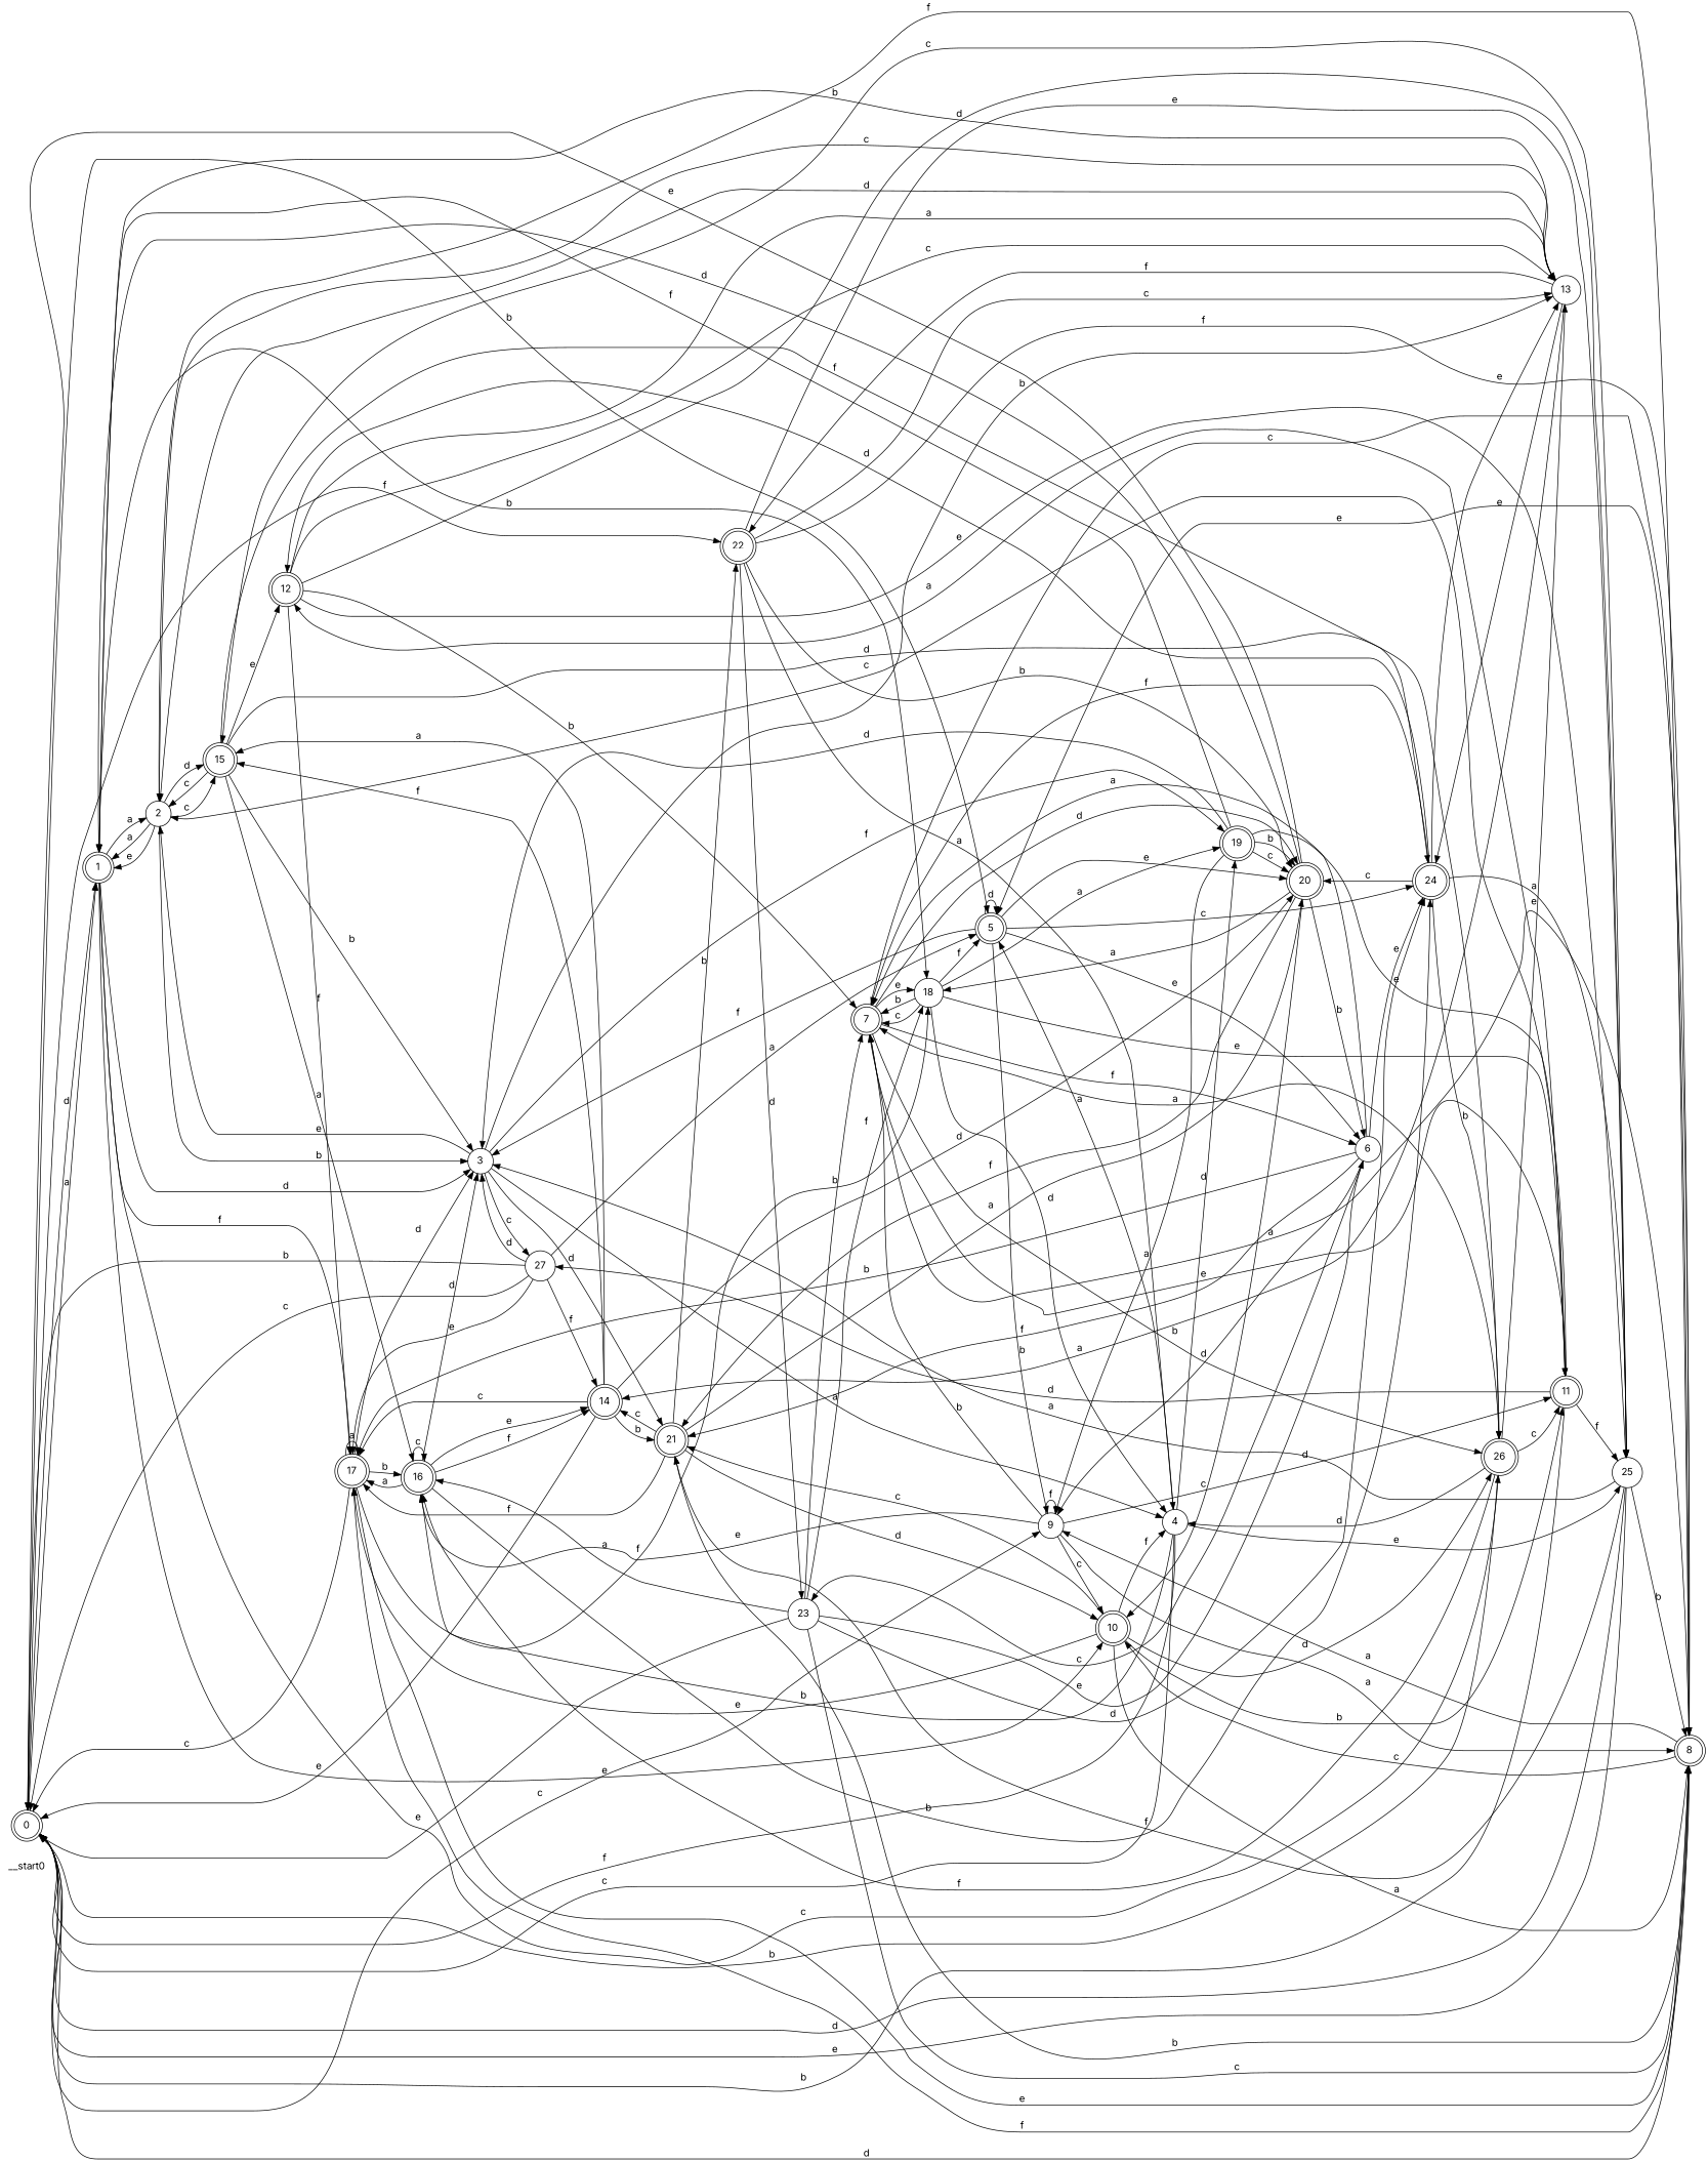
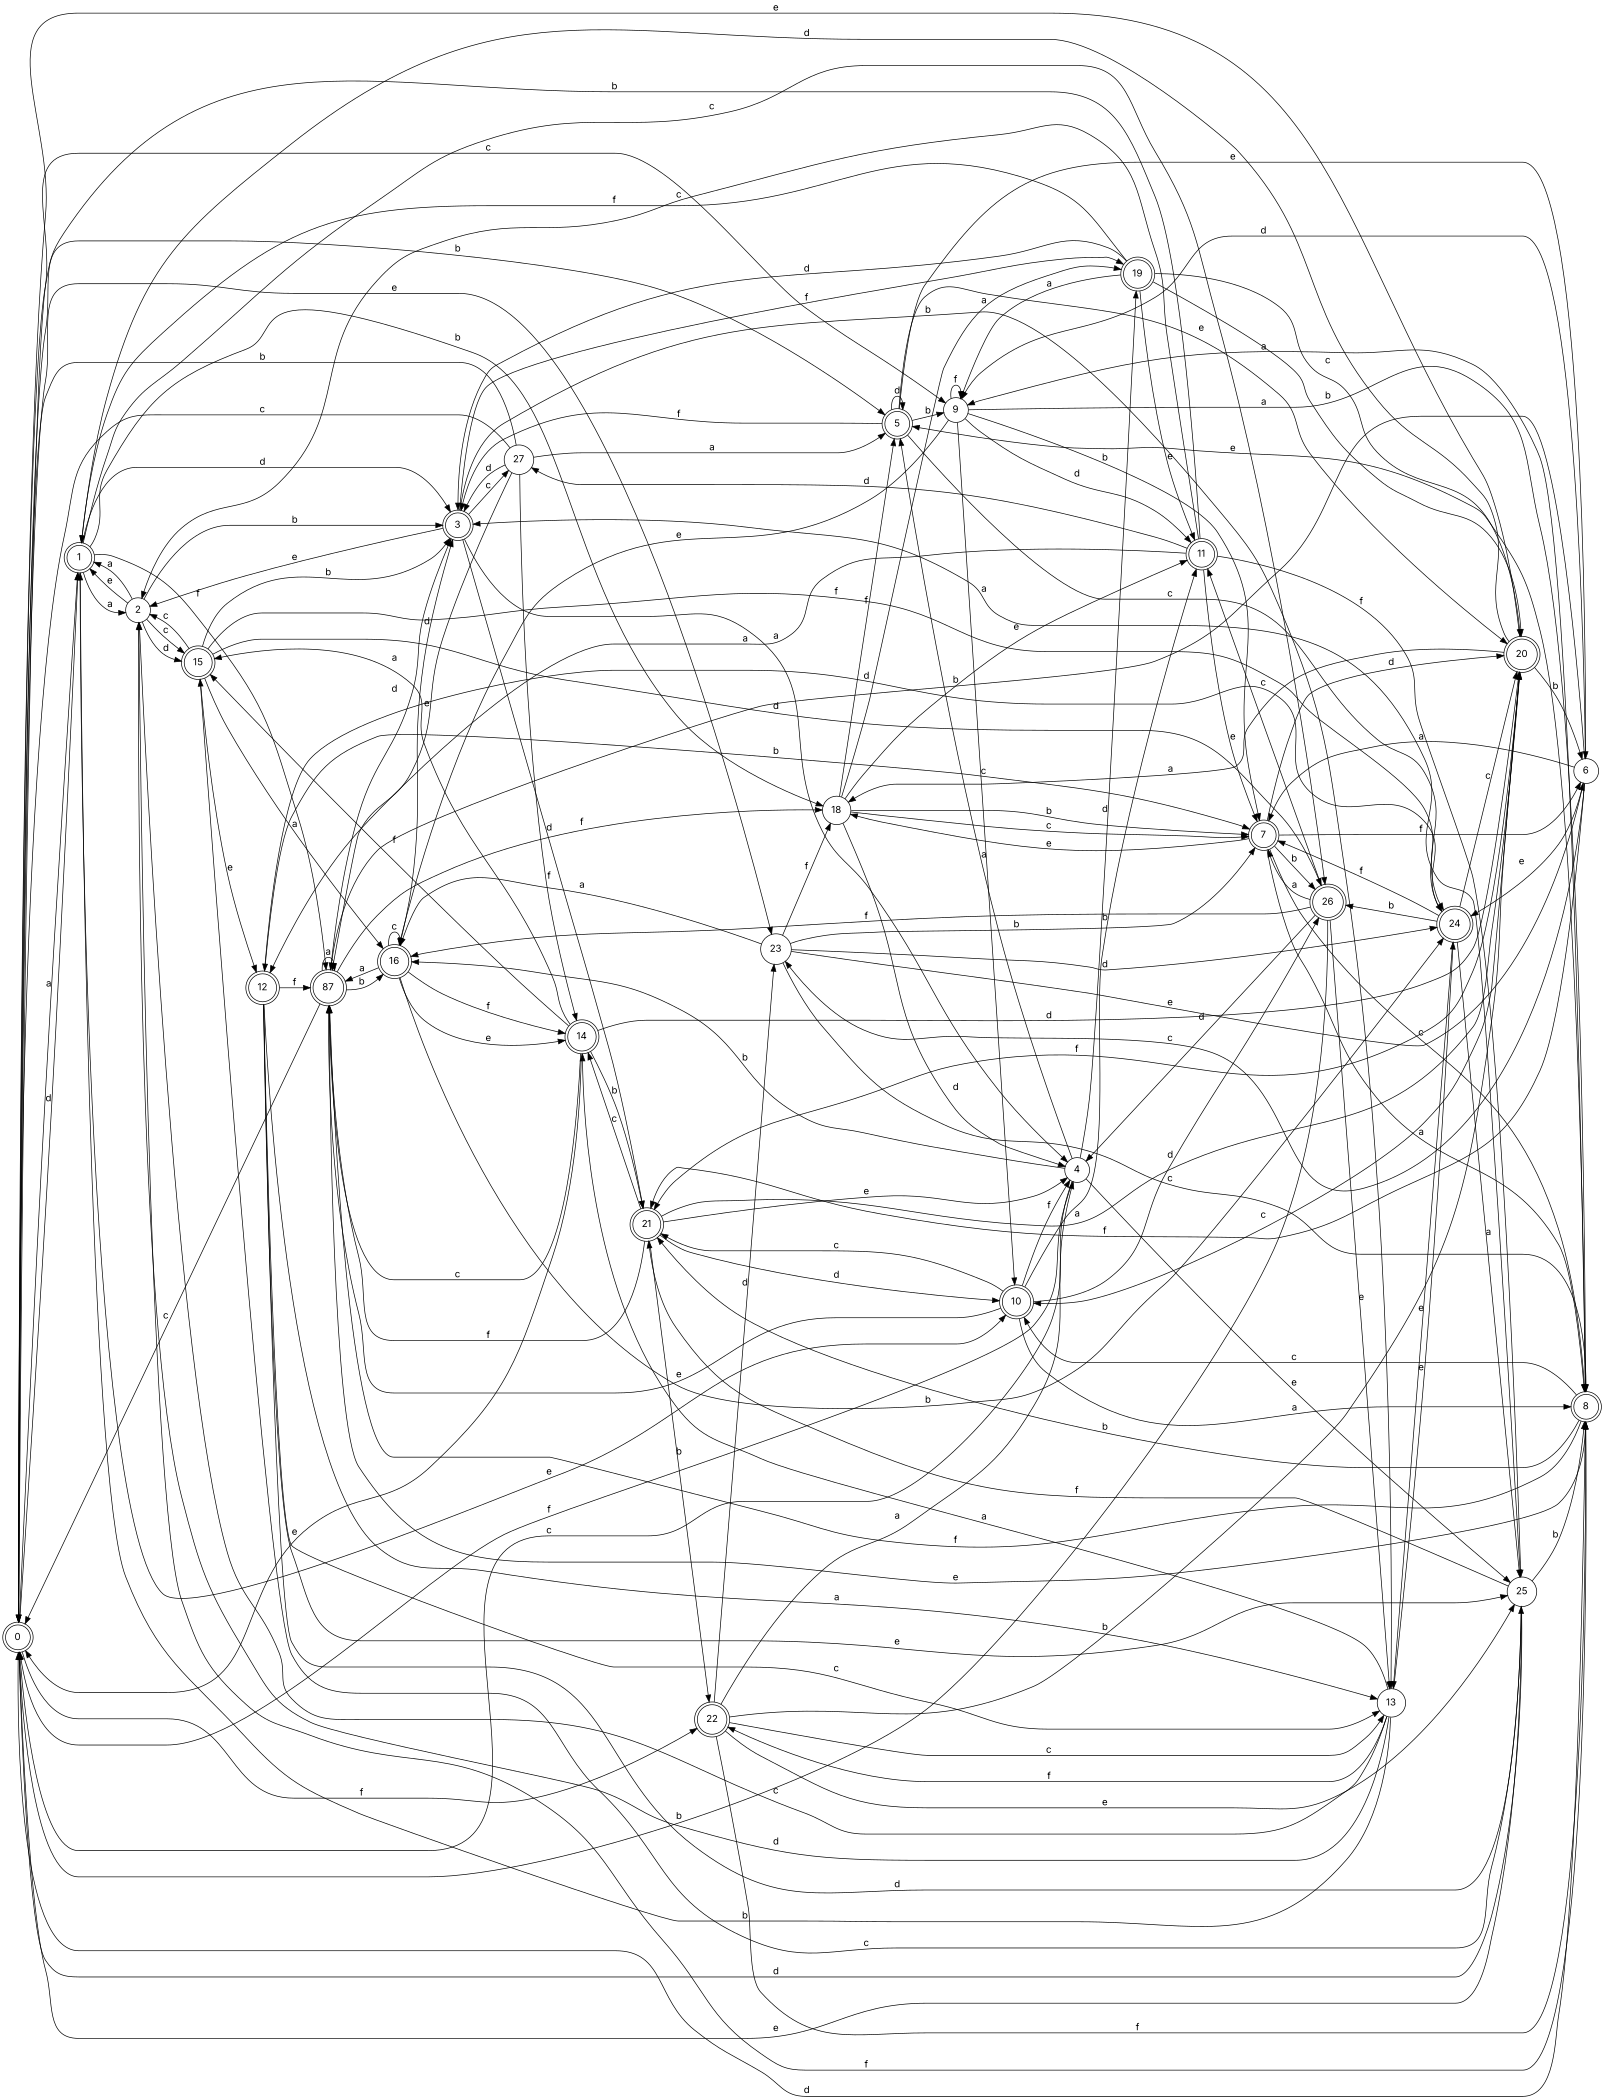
  digraph {
    fontname=Inter
    rankdir=LR
    node [fontname=Inter shape=doublecircle color=black fillcolor=white style="rounded,filled"]
    edge [fontname=Inter]
-   __start0 [shape=none color="" fillcolor="" style=""]
    n2 [label=0]
    n3 [label=1]
    n4 [label=5]
    n5 [label=9 shape=circle style=filled]
    n6 [label=22]
    n7 [label=23 shape=circle style=filled]
    n8 [label=2 shape=circle style=filled]
-   n9 [label=3 shape=circle]
+   n9 [label=3]
    n10 [label=10]
-   n11 [label=17]
+   n11 [label=87]
    n12 [label=18 shape=circle style=filled]
    n13 [label=26]
    n14 [label=6 shape=circle style=filled]
    n15 [label=20]
    n16 [label=24]
    n17 [label=8]
    n18 [label=16]
    n19 [label=7]
    n20 [label=11 style=filled]
    n21 [label=4 shape=circle style=filled]
    n22 [label=13 shape=circle style=filled]
    n23 [label=25 shape=circle style=filled]
    n24 [label=15]
    n25 [label=19]
    n26 [label=21]
    n27 [label=27 shape=circle style=filled]
    n28 [label=12]
    n29 [label=14]
    n2 -> n3 [label=a]
    n2 -> n3 [label=d]
    n2 -> n4 [label=b]
    n2 -> n5 [label=c]
    n2 -> n6 [label=f]
-   n7 -> n2 [label=e]
+   n2 -> n7 [label=e]
    n3 -> n8 [label=a]
    n3 -> n9 [label=d]
    n3 -> n10 [label=e]
    n3 -> n11 [label=f]
    n3 -> n12 [label=b]
    n3 -> n13 [label=c]
    n4 -> n4 [label=d]
    n4 -> n5 [label=b]
    n4 -> n9 [label=f]
    n4 -> n14 [label=e]
    n4 -> n15 [label=e]
    n4 -> n16 [label=c]
    n5 -> n5 [label=f]
    n5 -> n10 [label=c]
    n5 -> n17 [label=a]
    n5 -> n18 [label=e]
    n5 -> n19 [label=b]
    n5 -> n20 [label=d]
    n6 -> n7 [label=d]
    n6 -> n15 [label=b]
    n6 -> n17 [label=f]
    n6 -> n21 [label=a]
    n6 -> n22 [label=c]
    n6 -> n23 [label=e]
    n7 -> n12 [label=f]
    n7 -> n14 [label=e]
    n7 -> n16 [label=d]
    n7 -> n17 [label=c]
    n7 -> n18 [label=a]
    n7 -> n19 [label=b]
    n8 -> n3 [label=a]
    n8 -> n3 [label=e]
    n8 -> n9 [label=b]
    n8 -> n17 [label=f]
    n8 -> n24 [label=c]
    n8 -> n24 [label=d]
    n9 -> n8 [label=e]
    n9 -> n21 [label=a]
    n9 -> n22 [label=b]
    n9 -> n25 [label=f]
    n9 -> n26 [label=d]
    n9 -> n27 [label=c]
    n10 -> n11 [label=e]
    n10 -> n13 [label=d]
    n10 -> n17 [label=a]
    n10 -> n20 [label=b]
    n10 -> n21 [label=f]
    n10 -> n26 [label=c]
    n11 -> n2 [label=c]
    n11 -> n9 [label=d]
    n11 -> n11 [label=a]
    n11 -> n12 [label=f]
    n11 -> n17 [label=e]
    n11 -> n18 [label=b]
    n12 -> n4 [label=f]
    n12 -> n19 [label=b]
    n12 -> n19 [label=c]
    n12 -> n20 [label=e]
    n12 -> n21 [label=d]
    n12 -> n25 [label=a]
    n13 -> n2 [label=b]
    n13 -> n18 [label=f]
    n13 -> n19 [label=a]
    n13 -> n20 [label=c]
    n13 -> n21 [label=d]
    n13 -> n22 [label=e]
    n14 -> n5 [label=d]
    n14 -> n7 [label=c]
    n14 -> n11 [label=b]
    n14 -> n16 [label=e]
    n14 -> n19 [label=a]
    n14 -> n26 [label=f]
    n15 -> n2 [label=e]
    n15 -> n3 [label=d]
    n15 -> n10 [label=c]
    n15 -> n12 [label=a]
    n15 -> n14 [label=b]
    n15 -> n26 [label=f]
    n16 -> n13 [label=b]
    n16 -> n15 [label=c]
    n16 -> n19 [label=f]
    n16 -> n22 [label=e]
    n16 -> n23 [label=a]
    n16 -> n28 [label=d]
    n17 -> n2 [label=d]
    n17 -> n4 [label=e]
    n17 -> n5 [label=a]
    n17 -> n10 [label=c]
    n17 -> n11 [label=f]
    n17 -> n26 [label=b]
    n18 -> n9 [label=d]
    n18 -> n11 [label=a]
    n18 -> n16 [label=b]
    n18 -> n18 [label=c]
    n18 -> n29 [label=e]
    n18 -> n29 [label=f]
    n19 -> n12 [label=e]
    n19 -> n13 [label=b]
    n19 -> n14 [label=f]
    n19 -> n15 [label=d]
    n19 -> n17 [label=a]
    n19 -> n17 [label=c]
    n20 -> n2 [label=b]
    n20 -> n8 [label=c]
    n20 -> n19 [label=e]
    n20 -> n23 [label=f]
    n20 -> n27 [label=d]
    n20 -> n28 [label=a]
    n21 -> n2 [label=c]
    n21 -> n2 [label=f]
    n21 -> n4 [label=a]
    n21 -> n18 [label=b]
    n21 -> n23 [label=e]
    n21 -> n25 [label=d]
    n22 -> n3 [label=b]
    n22 -> n6 [label=f]
    n22 -> n8 [label=c]
    n22 -> n8 [label=d]
    n22 -> n16 [label=e]
    n22 -> n29 [label=a]
    n23 -> n2 [label=d]
    n23 -> n2 [label=e]
    n23 -> n9 [label=a]
    n23 -> n17 [label=b]
    n23 -> n24 [label=c]
    n23 -> n26 [label=f]
    n24 -> n8 [label=c]
    n24 -> n9 [label=b]
    n24 -> n13 [label=d]
    n24 -> n16 [label=f]
    n24 -> n18 [label=a]
    n24 -> n28 [label=e]
    n25 -> n3 [label=f]
    n25 -> n5 [label=a]
    n25 -> n9 [label=d]
    n25 -> n15 [label=b]
    n25 -> n15 [label=c]
    n25 -> n20 [label=e]
    n26 -> n6 [label=b]
    n26 -> n10 [label=d]
    n26 -> n11 [label=f]
    n26 -> n15 [label=a]
+   n26 -> n21 [label=e]
    n26 -> n29 [label=c]
    n27 -> n2 [label=b]
    n27 -> n2 [label=c]
    n27 -> n4 [label=a]
    n27 -> n9 [label=d]
    n27 -> n11 [label=e]
    n27 -> n29 [label=f]
    n28 -> n11 [label=f]
    n28 -> n19 [label=b]
    n28 -> n22 [label=a]
    n28 -> n22 [label=c]
    n28 -> n23 [label=d]
    n28 -> n23 [label=e]
    n29 -> n2 [label=e]
    n29 -> n11 [label=c]
    n29 -> n15 [label=d]
    n29 -> n24 [label=a]
    n29 -> n24 [label=f]
    n29 -> n26 [label=b]
  }
